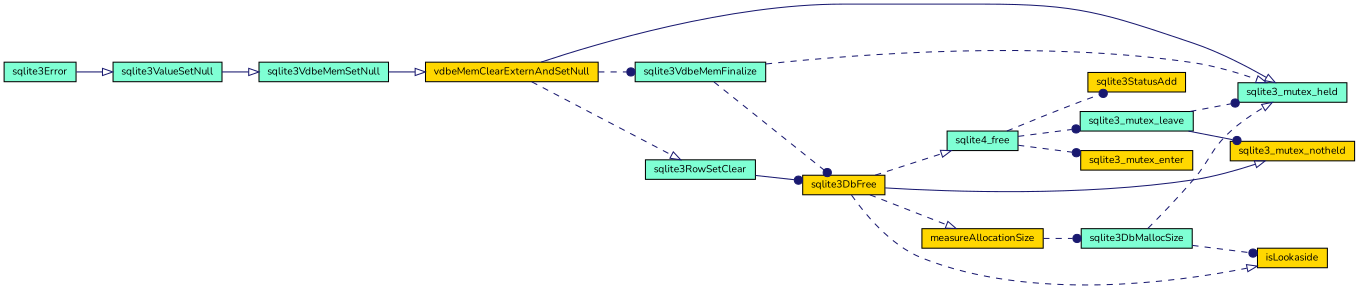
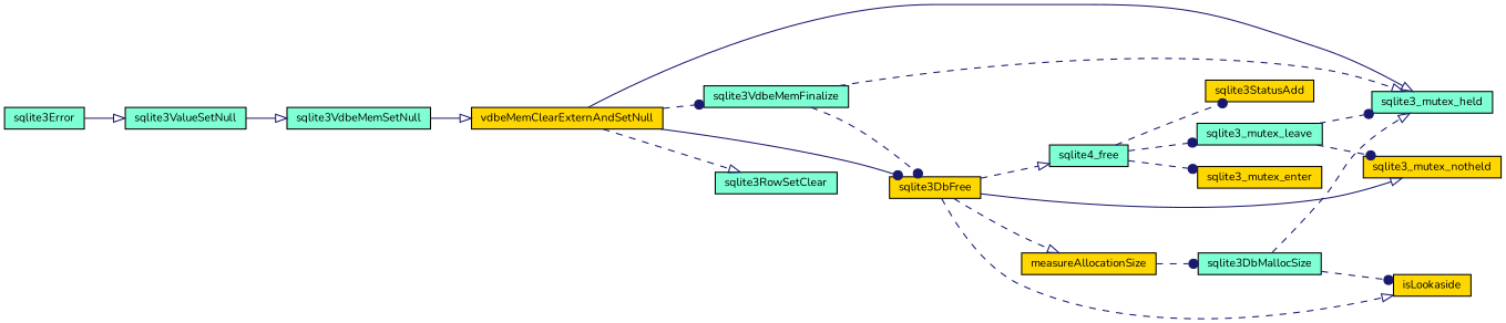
  digraph {
    fontname=Nunito
    rankdir=LR
    node [color=black fillcolor=aquamarine fontname=Nunito fontsize=10 shape=record style=filled]
    edge [arrowhead=onormal color=midnightblue fontname=Nunito fontsize=10 labelfontname=FreeSans labelfontsize=10 style=dashed]
    n1 [fontcolor=black height=0.2 label=sqlite3Error width=0.4]
    n2 [height=0.2 label=sqlite3ValueSetNull width=0.4]
    n3 [height=0.2 label=sqlite3VdbeMemSetNull width=0.4]
    n4 [fillcolor=gold height=0.2 label=vdbeMemClearExternAndSetNull width=0.4]
    n5 [height=0.2 label=sqlite3_mutex_held width=0.4]
    n6 [height=0.2 label=sqlite3VdbeMemFinalize width=0.4]
    n7 [height=0.2 label=sqlite3RowSetClear width=0.4]
    n8 [fillcolor=gold height=0.2 label=sqlite3DbFree width=0.4]
    n9 [fillcolor=gold height=0.2 label=measureAllocationSize width=0.4]
    n10 [fillcolor=gold height=0.2 label=isLookaside width=0.4]
    n11 [height=0.2 label=sqlite4_free width=0.4]
    n12 [fillcolor=gold height=0.2 label=sqlite3_mutex_notheld width=0.4]
    n13 [height=0.2 label=sqlite3DbMallocSize width=0.4]
    n14 [fillcolor=gold height=0.2 label=sqlite3_mutex_enter width=0.4]
    n15 [fillcolor=gold height=0.2 label=sqlite3StatusAdd width=0.4]
    n16 [height=0.2 label=sqlite3_mutex_leave width=0.4]
    n1 -> n2 [style=solid]
    n2 -> n3 [style=solid]
    n3 -> n4 [style=solid]
    n4 -> n5 [style=solid]
    n4 -> n6 [arrowhead=dot]
    n4 -> n7
    n6 -> n5
    n6 -> n8 [arrowhead=dot]
-   n7 -> n8 [arrowhead=dot style=solid]
+   n4 -> n8 [arrowhead=dot style=solid]
    n8 -> n9
    n8 -> n10
    n8 -> n11
    n8 -> n12 [style=solid]
    n9 -> n13 [arrowhead=dot]
    n11 -> n14 [arrowhead=dot]
    n11 -> n15 [arrowhead=dot]
    n11 -> n16 [arrowhead=dot]
    n13 -> n5
    n13 -> n10 [arrowhead=dot]
    n16 -> n5 [arrowhead=dot]
-   n16 -> n12 [arrowhead=dot style=solid]
+   n16 -> n12 [arrowhead=dot]
  }
